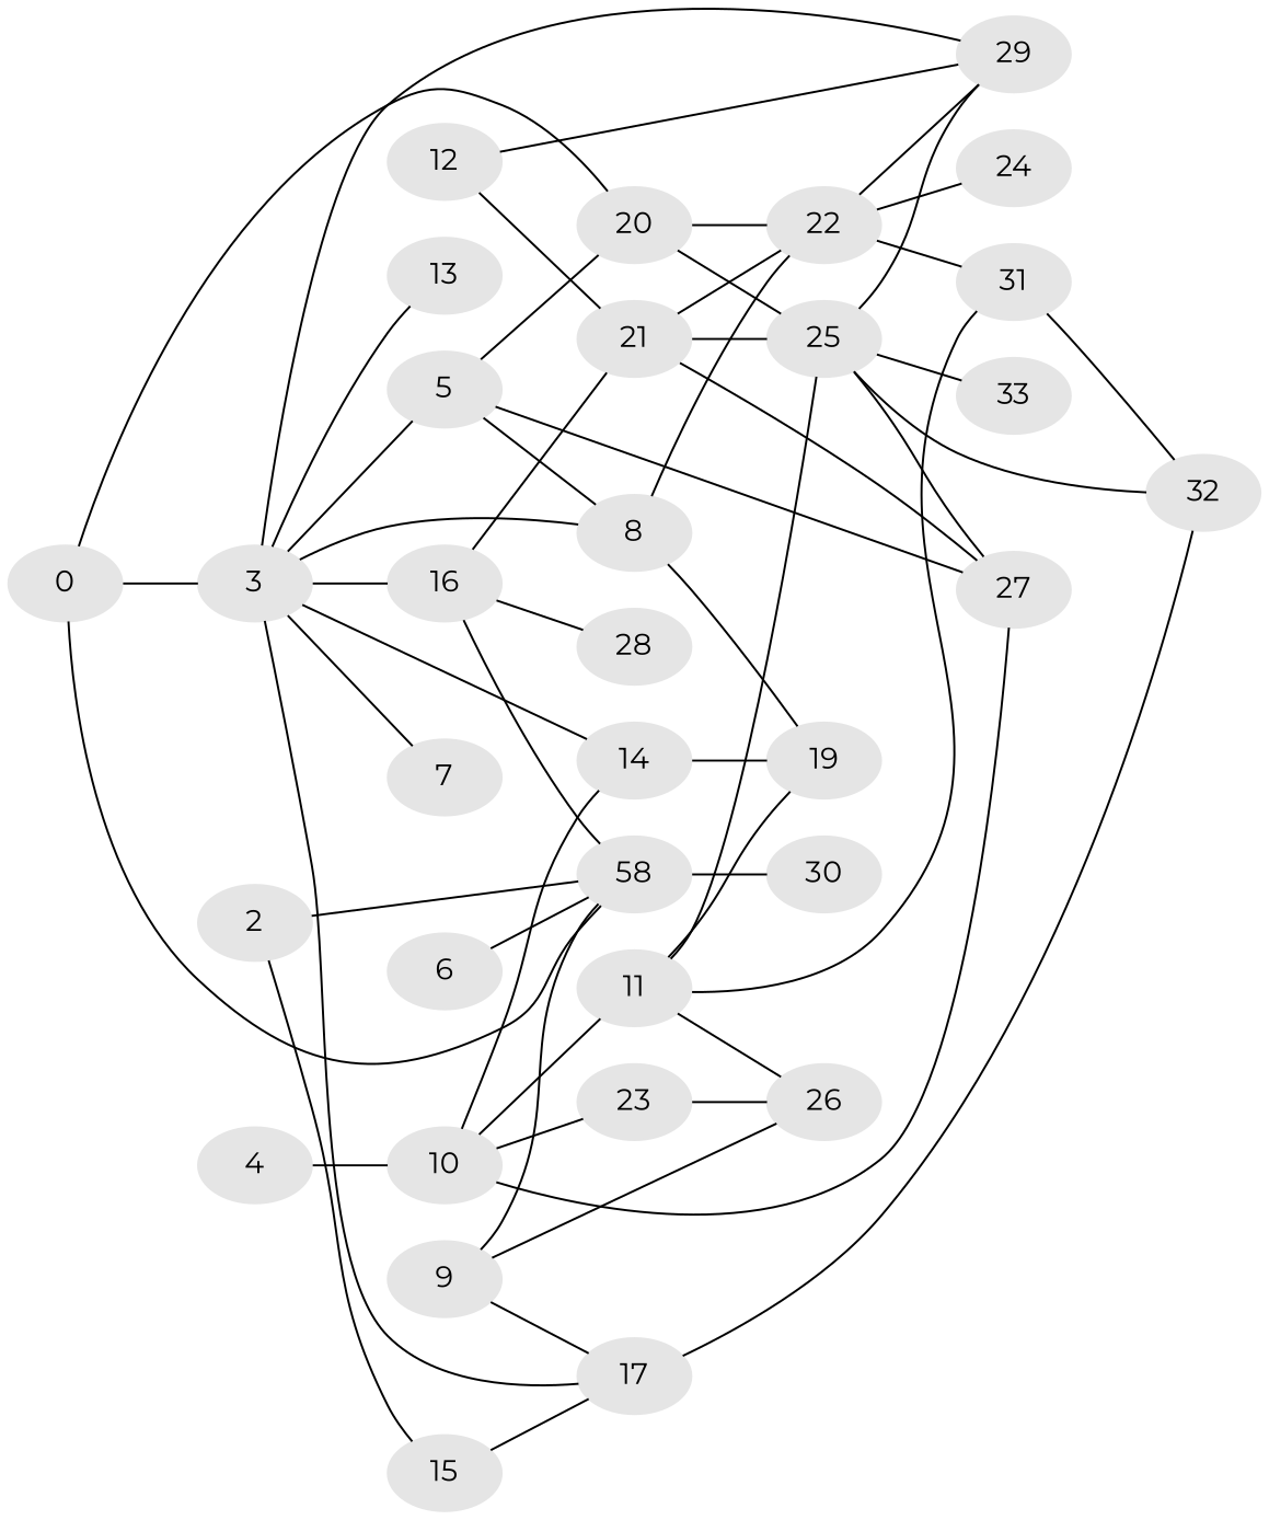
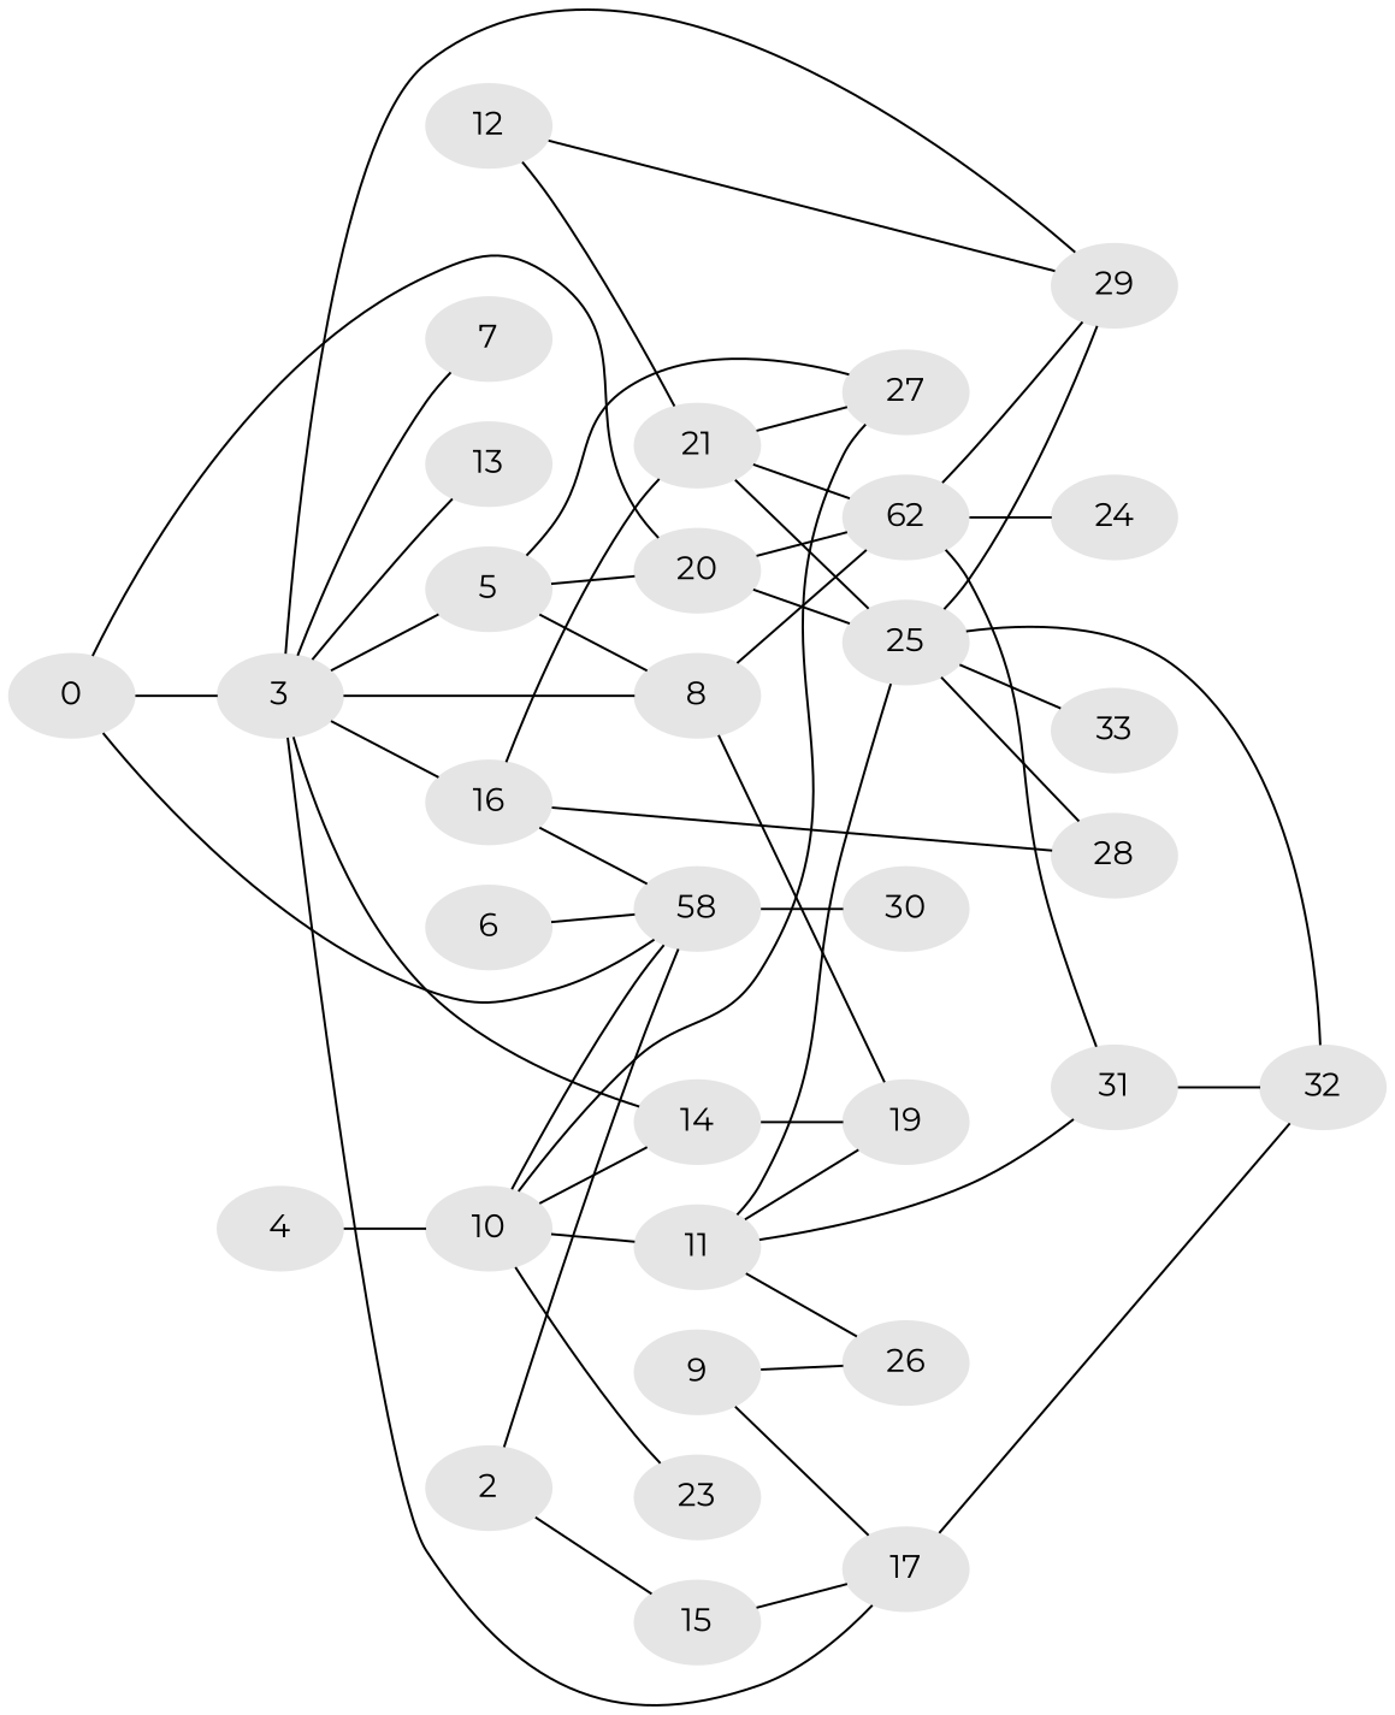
  graph {
    fontname=Montserrat
    rankdir=LR
    node [color=gray90 fontname=Montserrat style=filled]
    edge [fontname=Montserrat weight=1.0]
    n1 [label=0]
    3
    n3 [label=58]
    20
    5
    7
    8
    13
    14
    16
    17
    29
    30
-   22
+   22 [label=62]
    25
    2
    15
    27
    19
    21
    28
    32
    4
    10
    11
    23
    6
    31
    24
    9
    26
    33
    12
    n1 -- 3
    n1 -- n3
    n1 -- 20
    3 -- 5
    3 -- 7
    3 -- 8
    3 -- 13
    3 -- 14
    3 -- 16 [weight=2.0]
    3 -- 17
    3 -- 29
    n3 -- 30
    20 -- 22
    20 -- 25
    5 -- 20
    5 -- 8
    5 -- 27
    8 -- 22
    8 -- 19
    14 -- 19
    16 -- n3
    16 -- 21
    16 -- 28
    17 -- 32
    22 -- 29
    22 -- 31
    22 -- 24
    25 -- 29
-   25 -- 27
+   25 -- 28
    25 -- 32
    25 -- 33
    2 -- n3
    2 -- 15
    15 -- 17
    21 -- 22
    21 -- 25
    21 -- 27
    4 -- 10
-   9 -- n3
+   10 -- n3
    10 -- 14
    10 -- 27
    10 -- 11
    10 -- 23
    11 -- 25
    11 -- 19
    11 -- 31
    11 -- 26
-   23 -- 26
    6 -- n3
    31 -- 32
    9 -- 17
    9 -- 26
    12 -- 29
    12 -- 21
  }
